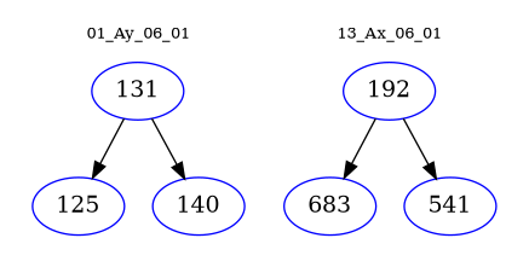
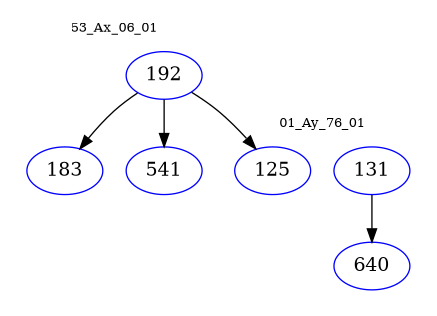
  digraph {
    node [color=blue]
    edge [color=black]
    n1 [label=131]
    n2 [label=125]
-   n3 [label=140]
+   n3 [label=640]
    n4 [label=192]
-   n5 [label=683]
+   n5 [label=183]
    n6 [label=541]
    subgraph cluster_1 {
      color=white
      fontsize=10
-     label="01_Ay_06_01"
+     label="01_Ay_76_01"
      n1
      n2
      n3
    }
    subgraph cluster_2 {
      color=white
      fontsize=10
-     label="13_Ax_06_01"
+     label="53_Ax_06_01"
      n4
      n5
      n6
    }
-   n1 -> n2
+   n4 -> n2
    n1 -> n3
    n4 -> n5
    n4 -> n6
  }
